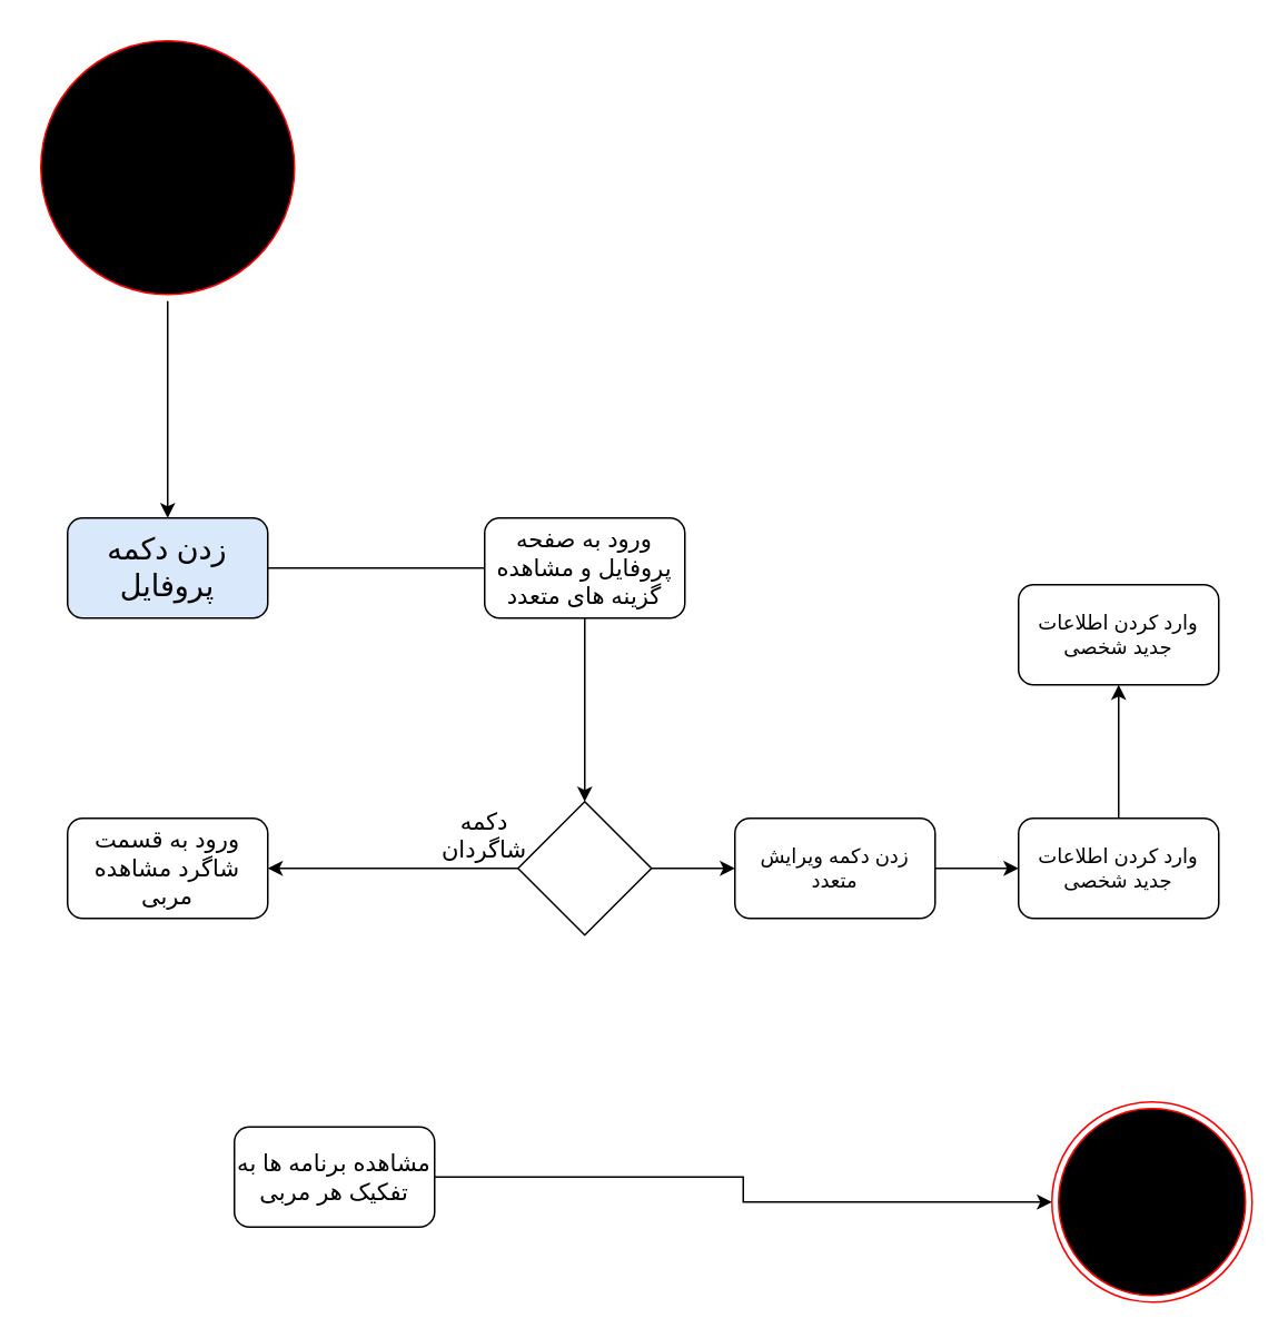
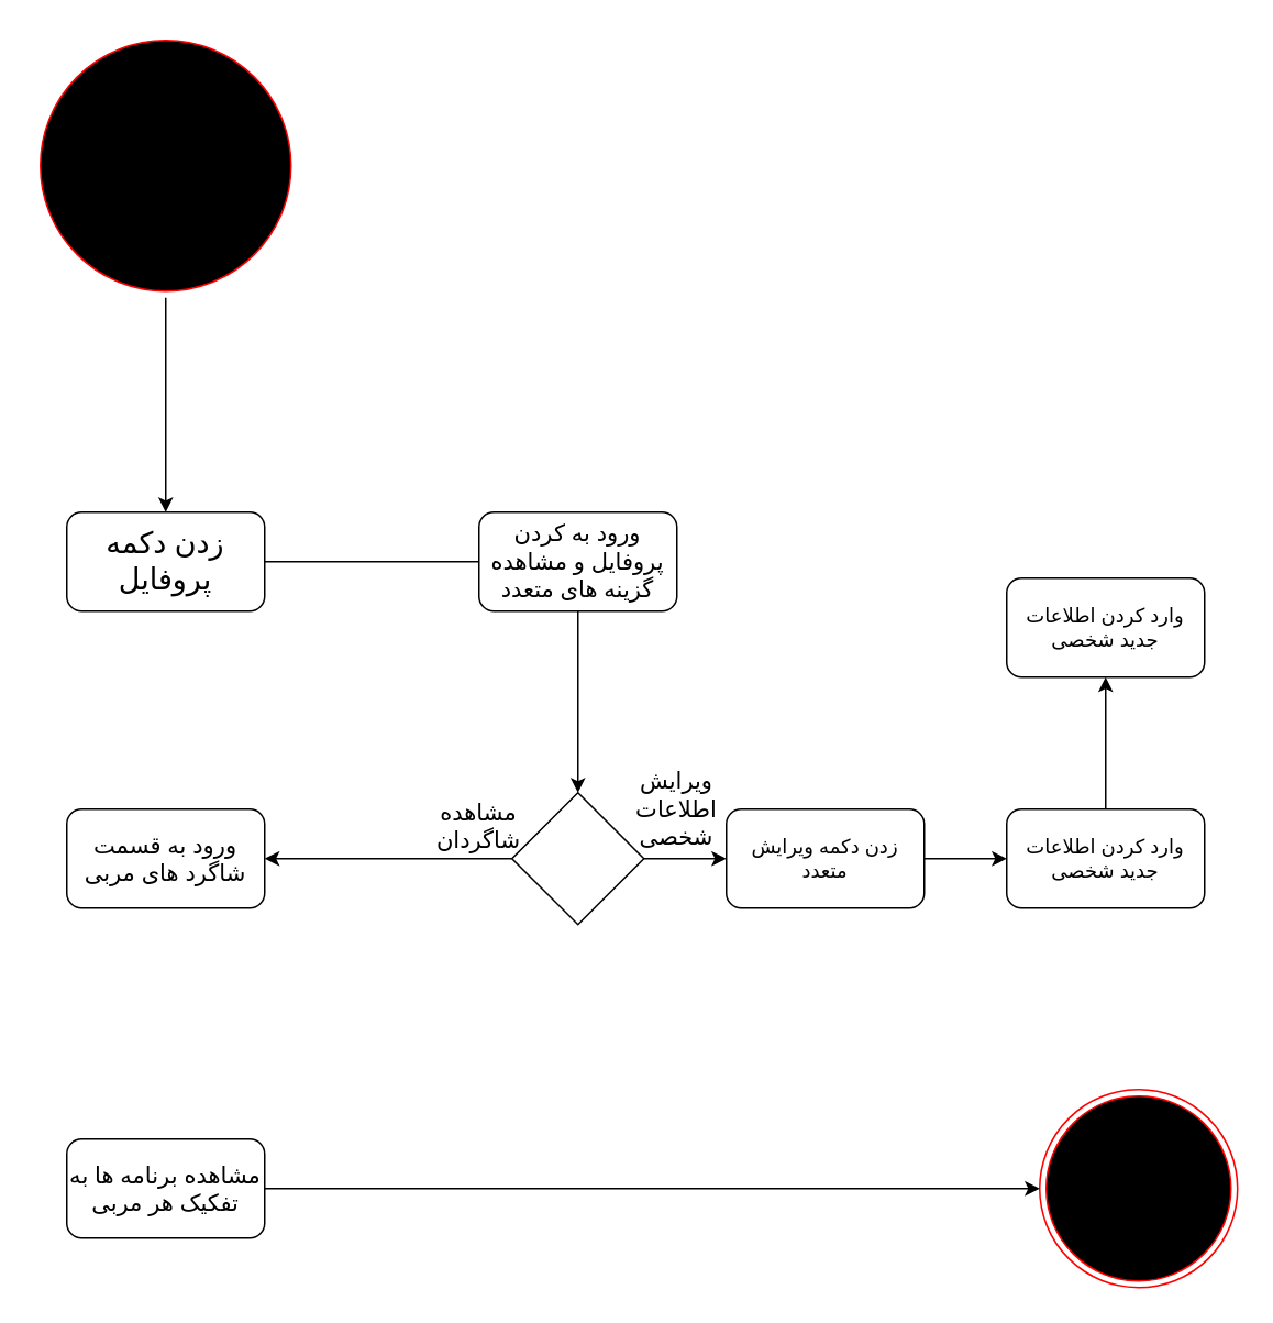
  <mxCell id="0" />
  <mxCell id="1" parent="0" />
  <mxCell id="2" value="" style="ellipse;html=1;shape=endState;fillColor=#000000;strokeColor=#ff0000;" vertex="1" parent="1"><mxGeometry x="630" y="660" width="120" height="120" as="geometry" /></mxCell>
  <mxCell id="3" value="" style="ellipse;html=1;shape=startState;fillColor=#000000;strokeColor=#ff0000;" vertex="1" parent="1"><mxGeometry x="20" y="20" width="160" height="160" as="geometry" /></mxCell>
  <mxCell id="4" value="" style="endArrow=classic;html=1;exitX=0.5;exitY=1;exitDx=0;exitDy=0;" edge="1" parent="1" source="3"><mxGeometry width="50" height="50" relative="1" as="geometry"><mxPoint x="20" y="760" as="sourcePoint" /><mxPoint x="100" y="310" as="targetPoint" /></mxGeometry></mxCell>
  <mxCell id="5" style="edgeStyle=orthogonalEdgeStyle;rounded=0;orthogonalLoop=1;jettySize=auto;html=1;exitX=1;exitY=0.5;exitDx=0;exitDy=0;entryX=0;entryY=0.5;entryDx=0;entryDy=0;endArrow=none;" edge="1" parent="1" source="6" target="8"><mxGeometry relative="1" as="geometry" /></mxCell>
- <mxCell id="6" value="&lt;span style=&quot;font-size: 18px ; white-space: normal&quot;&gt;زدن دکمه پروفایل&lt;/span&gt;" style="rounded=1;whiteSpace=wrap;html=1;fillColor=#dae8fc;" vertex="1" parent="1"><mxGeometry x="40" y="310" width="120" height="60" as="geometry" /></mxCell>
+ <mxCell id="6" value="&lt;span style=&quot;font-size: 18px ; white-space: normal&quot;&gt;زدن دکمه پروفایل&lt;/span&gt;" style="rounded=1;whiteSpace=wrap;html=1;" vertex="1" parent="1"><mxGeometry x="40" y="310" width="120" height="60" as="geometry" /></mxCell>
  <mxCell id="7" style="edgeStyle=orthogonalEdgeStyle;rounded=0;orthogonalLoop=1;jettySize=auto;html=1;exitX=0.5;exitY=1;exitDx=0;exitDy=0;entryX=0.5;entryY=0;entryDx=0;entryDy=0;" edge="1" parent="1" source="8" target="19"><mxGeometry relative="1" as="geometry"><mxPoint x="350" y="470" as="targetPoint" /></mxGeometry></mxCell>
- <mxCell id="8" value="&lt;span style=&quot;font-size: 14px ; white-space: normal&quot;&gt;ورود به صفحه پروفایل و مشاهده گزینه های متعدد&lt;/span&gt;" style="rounded=1;whiteSpace=wrap;html=1;" vertex="1" parent="1"><mxGeometry x="290" y="310" width="120" height="60" as="geometry" /></mxCell>
- <mxCell id="9" value="&lt;span style=&quot;font-size: 14px ; white-space: normal&quot;&gt;ورود به قسمت شاگرد مشاهده مربی&lt;/span&gt;" style="rounded=1;whiteSpace=wrap;html=1;" vertex="1" parent="1"><mxGeometry x="40" y="490" width="120" height="60" as="geometry" /></mxCell>
+ <mxCell id="8" value="&lt;span style=&quot;font-size: 14px ; white-space: normal&quot;&gt;ورود به کردن پروفایل و مشاهده گزینه های متعدد&lt;/span&gt;" style="rounded=1;whiteSpace=wrap;html=1;" vertex="1" parent="1"><mxGeometry x="290" y="310" width="120" height="60" as="geometry" /></mxCell>
+ <mxCell id="9" value="&lt;span style=&quot;font-size: 14px ; white-space: normal&quot;&gt;ورود به قسمت شاگرد های مربی&lt;/span&gt;" style="rounded=1;whiteSpace=wrap;html=1;" vertex="1" parent="1"><mxGeometry x="40" y="490" width="120" height="60" as="geometry" /></mxCell>
  <mxCell id="10" style="edgeStyle=orthogonalEdgeStyle;rounded=0;orthogonalLoop=1;jettySize=auto;html=1;exitX=1;exitY=0.5;exitDx=0;exitDy=0;entryX=0;entryY=0.5;entryDx=0;entryDy=0;" edge="1" parent="1" source="11" target="2"><mxGeometry relative="1" as="geometry" /></mxCell>
- <mxCell id="11" value="&lt;span style=&quot;font-size: 14px ; white-space: normal&quot;&gt;مشاهده برنامه ها به تفکیک هر مربی&lt;/span&gt;" style="rounded=1;whiteSpace=wrap;html=1;" vertex="1" parent="1"><mxGeometry x="140" y="675" width="120" height="60" as="geometry" /></mxCell>
+ <mxCell id="11" value="&lt;span style=&quot;font-size: 14px ; white-space: normal&quot;&gt;مشاهده برنامه ها به تفکیک هر مربی&lt;/span&gt;" style="rounded=1;whiteSpace=wrap;html=1;" vertex="1" parent="1"><mxGeometry x="40" y="690" width="120" height="60" as="geometry" /></mxCell>
  <mxCell id="12" style="edgeStyle=orthogonalEdgeStyle;rounded=0;orthogonalLoop=1;jettySize=auto;html=1;exitX=1;exitY=0.5;exitDx=0;exitDy=0;entryX=0;entryY=0.5;entryDx=0;entryDy=0;" edge="1" parent="1" source="13" target="15"><mxGeometry relative="1" as="geometry" /></mxCell>
  <mxCell id="13" value="&lt;span style=&quot;white-space: normal&quot;&gt;زدن دکمه ویرایش متعدد&lt;/span&gt;" style="rounded=1;whiteSpace=wrap;html=1;" vertex="1" parent="1"><mxGeometry x="440" y="490" width="120" height="60" as="geometry" /></mxCell>
  <mxCell id="14" value="" style="edgeStyle=orthogonalEdgeStyle;rounded=0;orthogonalLoop=1;jettySize=auto;html=1;" edge="1" parent="1" source="15" target="16"><mxGeometry relative="1" as="geometry" /></mxCell>
  <mxCell id="15" value="&lt;span style=&quot;white-space: normal&quot;&gt;وارد کردن اطلاعات جدید شخصی&lt;/span&gt;" style="rounded=1;whiteSpace=wrap;html=1;" vertex="1" parent="1"><mxGeometry x="610" y="490" width="120" height="60" as="geometry" /></mxCell>
  <mxCell id="16" value="&lt;span style=&quot;white-space: normal&quot;&gt;وارد کردن اطلاعات جدید شخصی&lt;/span&gt;" style="rounded=1;whiteSpace=wrap;html=1;" vertex="1" parent="1"><mxGeometry x="610" y="350" width="120" height="60" as="geometry" /></mxCell>
  <mxCell id="17" style="edgeStyle=orthogonalEdgeStyle;rounded=0;orthogonalLoop=1;jettySize=auto;html=1;exitX=1;exitY=0.5;exitDx=0;exitDy=0;entryX=0;entryY=0.5;entryDx=0;entryDy=0;" edge="1" parent="1" source="19" target="13"><mxGeometry relative="1" as="geometry" /></mxCell>
  <mxCell id="18" style="edgeStyle=orthogonalEdgeStyle;rounded=0;orthogonalLoop=1;jettySize=auto;html=1;exitX=0;exitY=0.5;exitDx=0;exitDy=0;entryX=1;entryY=0.5;entryDx=0;entryDy=0;" edge="1" parent="1" source="19" target="9"><mxGeometry relative="1" as="geometry" /></mxCell>
  <mxCell id="19" value="" style="rhombus;whiteSpace=wrap;html=1;" vertex="1" parent="1"><mxGeometry x="310" y="480" width="80" height="80" as="geometry" /></mxCell>
- <mxCell id="20" value="&lt;span style=&quot;font-size: 14px&quot;&gt;دکمه شاگردان&lt;/span&gt;" style="text;html=1;strokeColor=none;fillColor=none;align=center;verticalAlign=middle;whiteSpace=wrap;rounded=0;" vertex="1" parent="1"><mxGeometry x="270" y="490" width="40" height="20" as="geometry" /></mxCell>
+ <mxCell id="20" value="&lt;span style=&quot;font-size: 14px&quot;&gt;مشاهده شاگردان&lt;/span&gt;" style="text;html=1;strokeColor=none;fillColor=none;align=center;verticalAlign=middle;whiteSpace=wrap;rounded=0;" vertex="1" parent="1"><mxGeometry x="270" y="490" width="40" height="20" as="geometry" /></mxCell>
+ <mxCell id="21" value="&lt;span style=&quot;font-size: 14px&quot;&gt;ویرایش اطلاعات شخصی&lt;/span&gt;" style="text;html=1;strokeColor=none;fillColor=none;align=center;verticalAlign=middle;whiteSpace=wrap;rounded=0;" vertex="1" parent="1"><mxGeometry x="390" y="480" width="40" height="20" as="geometry" /></mxCell>
